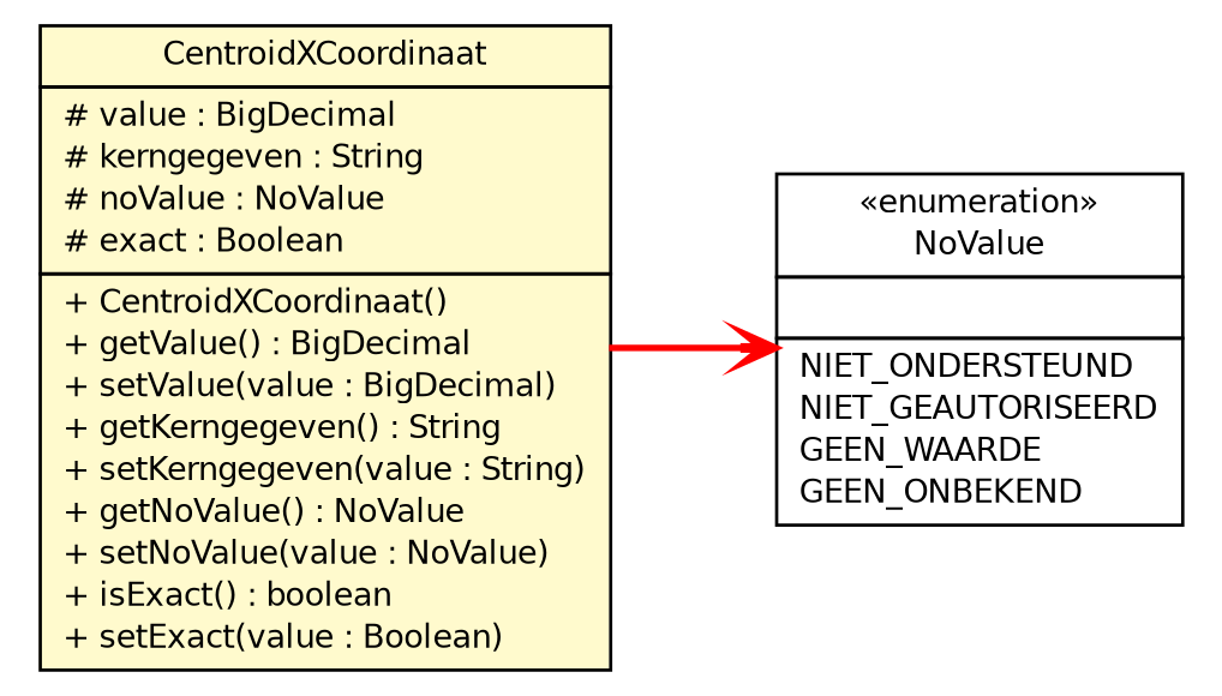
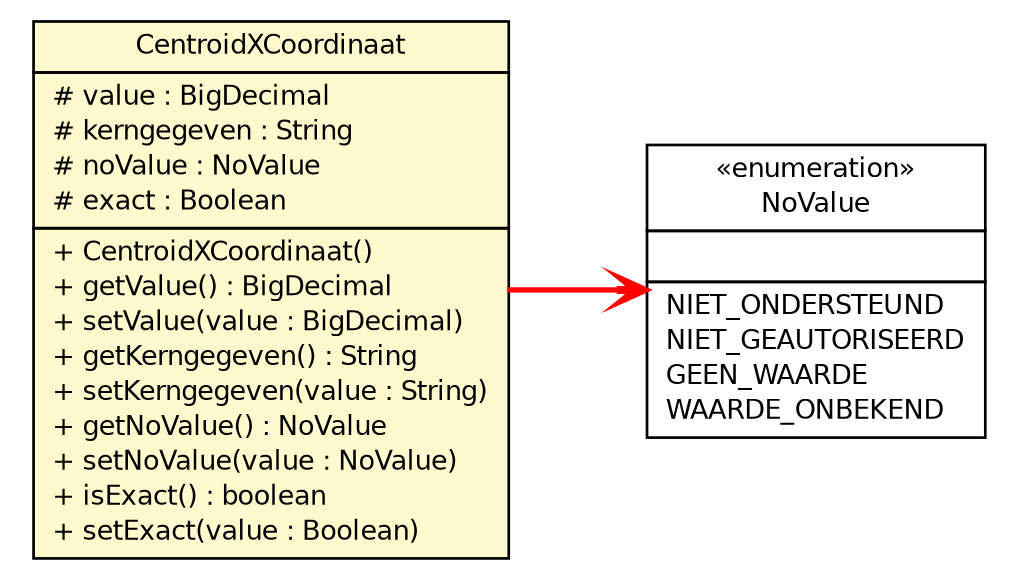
  digraph {
    nodesep=0.25
    ranksep=0.5
    rankdir=LR
    node [fontcolor=black fontname=Helvetica fontsize=10.0 shape=plaintext]
    n1 [label=<<table title="nl.egem.stuf.sector.bg._0204.VBOFund.CentroidXCoordinaat" border="0" cellborder="1" cellspacing="0" cellpadding="2" port="p" bgcolor="lemonChiffon" href="./VBOFund.CentroidXCoordinaat.html"> 		<tr><td><table border="0" cellspacing="0" cellpadding="1"> <tr><td align="center" balign="center"> CentroidXCoordinaat </td></tr> 		</table></td></tr> 		<tr><td><table border="0" cellspacing="0" cellpadding="1"> <tr><td align="left" balign="left"> # value : BigDecimal </td></tr> <tr><td align="left" balign="left"> # kerngegeven : String </td></tr> <tr><td align="left" balign="left"> # noValue : NoValue </td></tr> <tr><td align="left" balign="left"> # exact : Boolean </td></tr> 		</table></td></tr> 		<tr><td><table border="0" cellspacing="0" cellpadding="1"> <tr><td align="left" balign="left"> + CentroidXCoordinaat() </td></tr> <tr><td align="left" balign="left"> + getValue() : BigDecimal </td></tr> <tr><td align="left" balign="left"> + setValue(value : BigDecimal) </td></tr> <tr><td align="left" balign="left"> + getKerngegeven() : String </td></tr> <tr><td align="left" balign="left"> + setKerngegeven(value : String) </td></tr> <tr><td align="left" balign="left"> + getNoValue() : NoValue </td></tr> <tr><td align="left" balign="left"> + setNoValue(value : NoValue) </td></tr> <tr><td align="left" balign="left"> + isExact() : boolean </td></tr> <tr><td align="left" balign="left"> + setExact(value : Boolean) </td></tr> 		</table></td></tr> 		</table>>]
-   n2 [label=<<table title="nl.egem.stuf.stuf0204.NoValue" border="0" cellborder="1" cellspacing="0" cellpadding="2" port="p" href="../../../stuf0204/NoValue.html"> 		<tr><td><table border="0" cellspacing="0" cellpadding="1"> <tr><td align="center" balign="center"> &#171;enumeration&#187; </td></tr> <tr><td align="center" balign="center"> NoValue </td></tr> 		</table></td></tr> 		<tr><td><table border="0" cellspacing="0" cellpadding="1"> <tr><td align="left" balign="left">  </td></tr> 		</table></td></tr> 		<tr><td><table border="0" cellspacing="0" cellpadding="1"> <tr><td align="left" balign="left"> NIET_ONDERSTEUND </td></tr> <tr><td align="left" balign="left"> NIET_GEAUTORISEERD </td></tr> <tr><td align="left" balign="left"> GEEN_WAARDE </td></tr> <tr><td align="left" balign="left"> GEEN_ONBEKEND </td></tr> 		</table></td></tr> 		</table>>]
+   n2 [label=<<table title="nl.egem.stuf.stuf0204.NoValue" border="0" cellborder="1" cellspacing="0" cellpadding="2" port="p" href="../../../stuf0204/NoValue.html"> 		<tr><td><table border="0" cellspacing="0" cellpadding="1"> <tr><td align="center" balign="center"> &#171;enumeration&#187; </td></tr> <tr><td align="center" balign="center"> NoValue </td></tr> 		</table></td></tr> 		<tr><td><table border="0" cellspacing="0" cellpadding="1"> <tr><td align="left" balign="left">  </td></tr> 		</table></td></tr> 		<tr><td><table border="0" cellspacing="0" cellpadding="1"> <tr><td align="left" balign="left"> NIET_ONDERSTEUND </td></tr> <tr><td align="left" balign="left"> NIET_GEAUTORISEERD </td></tr> <tr><td align="left" balign="left"> GEEN_WAARDE </td></tr> <tr><td align="left" balign="left"> WAARDE_ONBEKEND </td></tr> 		</table></td></tr> 		</table>>]
    n1 -> n2 [arrowhead=open color=red fontcolor=black fontname=Helvetica fontsize=10.0 headport=p labelfontname=Helvetica labelfontsize=10 tailport=p style=bold]
  }
